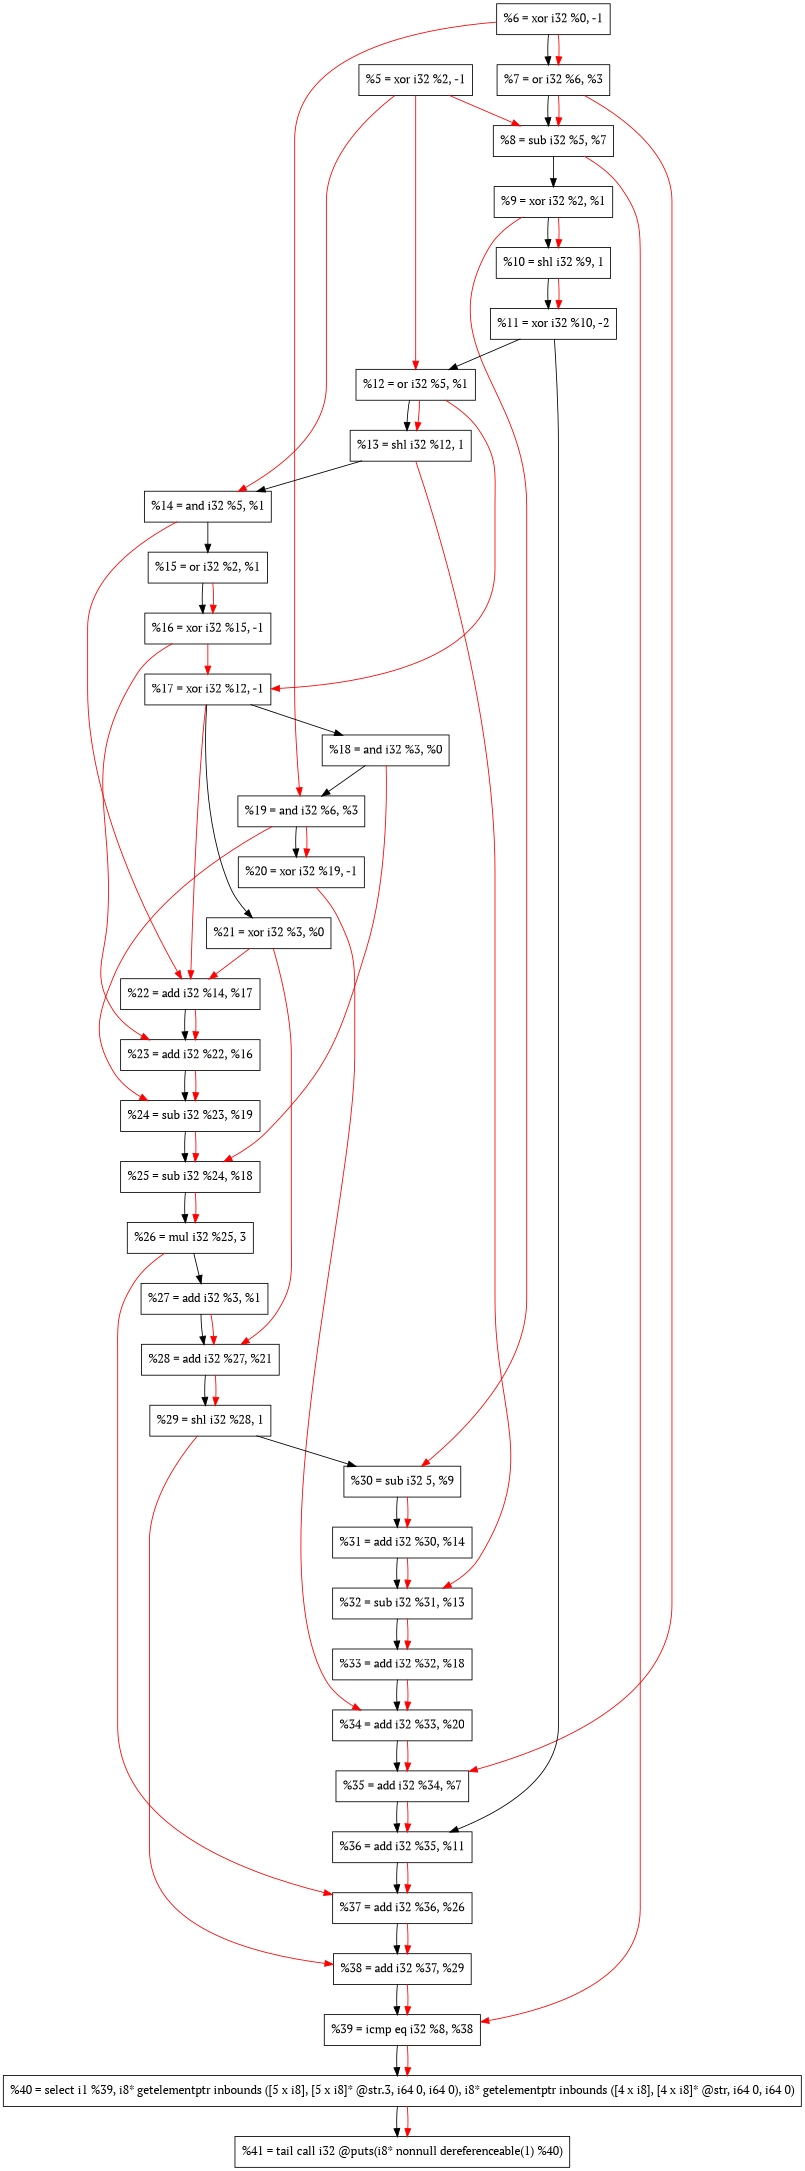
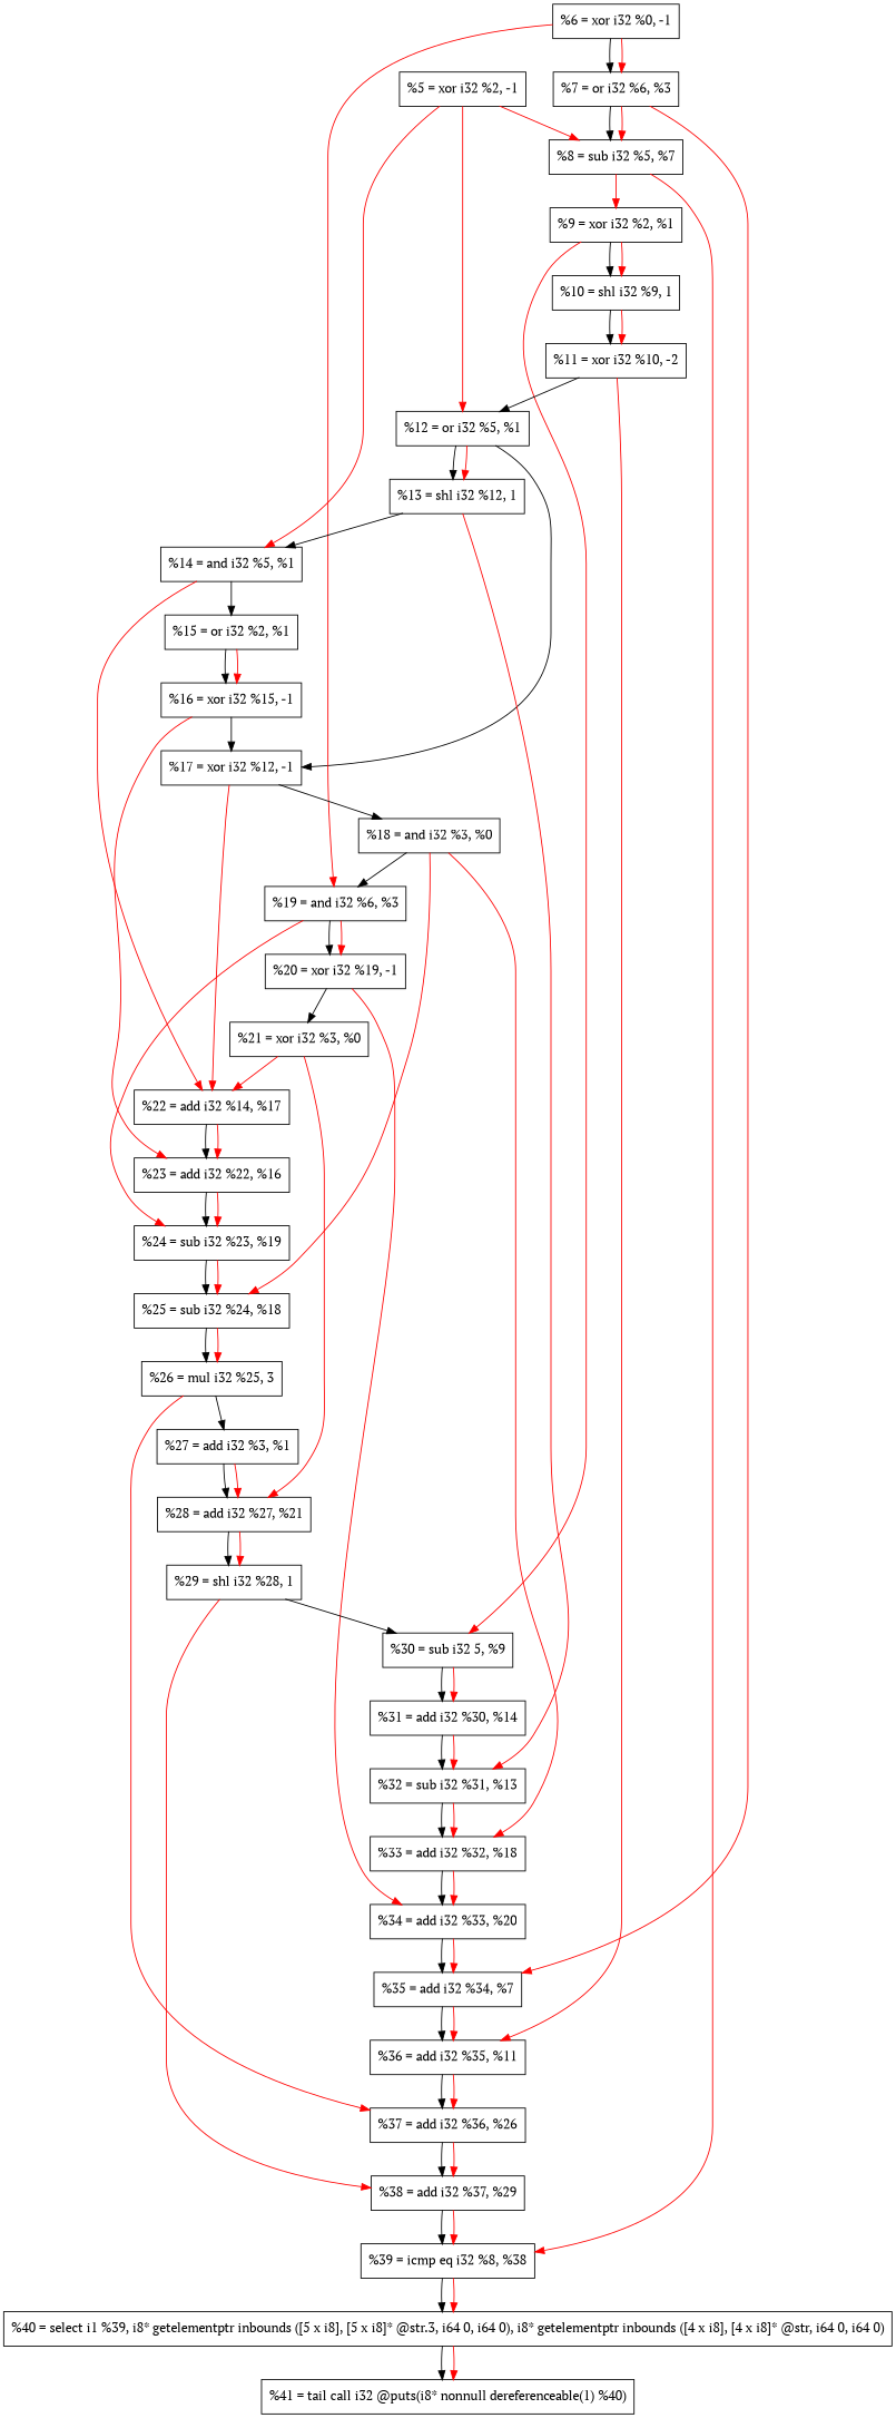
  digraph {
    fontname="PT Serif"
    node [fontname="PT Serif" shape=record]
    edge [color=red fontname="PT Serif"]
    n1 [label="  %5 = xor i32 %2, -1"]
    n2 [label="  %8 = sub i32 %5, %7"]
    n3 [label="  %12 = or i32 %5, %1"]
    n4 [label="  %14 = and i32 %5, %1"]
    n5 [label="  %6 = xor i32 %0, -1"]
    n6 [label="  %7 = or i32 %6, %3"]
    n7 [label="  %19 = and i32 %6, %3"]
    n8 [label="  %9 = xor i32 %2, %1"]
    n9 [label="  %39 = icmp eq i32 %8, %38"]
    n10 [label="  %13 = shl i32 %12, 1"]
    n11 [label="  %17 = xor i32 %12, -1"]
    n12 [label="  %15 = or i32 %2, %1"]
    n13 [label="  %22 = add i32 %14, %17"]
    n14 [label="  %35 = add i32 %34, %7"]
    n15 [label="  %20 = xor i32 %19, -1"]
    n16 [label="  %24 = sub i32 %23, %19"]
    n17 [label="  %36 = add i32 %35, %11"]
    n18 [label="  %10 = shl i32 %9, 1"]
    n19 [label="  %30 = sub i32 5, %9"]
    n20 [label="  %40 = select i1 %39, i8* getelementptr inbounds ([5 x i8], [5 x i8]* @str.3, i64 0, i64 0), i8* getelementptr inbounds ([4 x i8], [4 x i8]* @str, i64 0, i64 0)"]
    n21 [label="  %11 = xor i32 %10, -2"]
    n22 [label="  %31 = add i32 %30, %14"]
    n23 [label="  %37 = add i32 %36, %26"]
    n24 [label="  %32 = sub i32 %31, %13"]
    n25 [label="  %18 = and i32 %3, %0"]
    n26 [label="  %33 = add i32 %32, %18"]
    n27 [label="  %16 = xor i32 %15, -1"]
    n28 [label="  %23 = add i32 %22, %16"]
    n29 [label="  %25 = sub i32 %24, %18"]
    n30 [label="  %26 = mul i32 %25, 3"]
    n31 [label="  %34 = add i32 %33, %20"]
    n32 [label="  %21 = xor i32 %3, %0"]
    n33 [label="  %28 = add i32 %27, %21"]
    n34 [label="  %29 = shl i32 %28, 1"]
    n35 [label="  %27 = add i32 %3, %1"]
    n36 [label="  %38 = add i32 %37, %29"]
    n37 [label="  %41 = tail call i32 @puts(i8* nonnull dereferenceable(1) %40)"]
    n1 -> n2
    n1 -> n3
    n1 -> n4
-   n2 -> n8 [color=""]
+   n2 -> n8
    n2 -> n9
    n3 -> n10 [color=""]
    n3 -> n10
-   n3 -> n11
+   n3 -> n11 [color=black]
    n4 -> n12 [color=""]
    n4 -> n13
    n5 -> n6 [color=""]
    n5 -> n6
    n5 -> n7
    n6 -> n2 [color=""]
    n6 -> n2
    n6 -> n14
    n7 -> n15 [color=""]
    n7 -> n15
    n7 -> n16
    n8 -> n18 [color=""]
    n8 -> n18
    n8 -> n19
    n9 -> n20 [color=""]
    n9 -> n20
    n10 -> n4 [color=""]
    n10 -> n24
    n11 -> n13
    n11 -> n25 [color=""]
    n12 -> n27 [color=""]
    n12 -> n27
    n13 -> n28 [color=""]
    n13 -> n28
    n14 -> n17 [color=""]
    n14 -> n17
    n15 -> n31
-   n11 -> n32 [color=""]
+   n15 -> n32 [color=""]
    n16 -> n29 [color=""]
    n16 -> n29
    n17 -> n23 [color=""]
    n17 -> n23
    n18 -> n21 [color=""]
    n18 -> n21
    n19 -> n22 [color=""]
    n19 -> n22
    n20 -> n37 [color=""]
    n20 -> n37
    n21 -> n3 [color=""]
-   n21 -> n17 [color=black]
+   n21 -> n17
    n22 -> n24 [color=""]
    n22 -> n24
    n23 -> n36 [color=""]
    n23 -> n36
    n24 -> n26 [color=""]
    n24 -> n26
    n25 -> n7 [color=""]
+   n25 -> n26
    n25 -> n29
    n26 -> n31 [color=""]
    n26 -> n31
-   n27 -> n11
+   n27 -> n11 [color=""]
    n27 -> n28
    n28 -> n16 [color=""]
    n28 -> n16
    n29 -> n30 [color=""]
    n29 -> n30
    n30 -> n23
    n30 -> n35 [color=""]
    n31 -> n14 [color=""]
    n31 -> n14
    n32 -> n13
    n32 -> n33
    n33 -> n34 [color=""]
    n33 -> n34
    n34 -> n19 [color=""]
    n34 -> n36
    n35 -> n33 [color=""]
    n35 -> n33
    n36 -> n9 [color=""]
    n36 -> n9
  }
